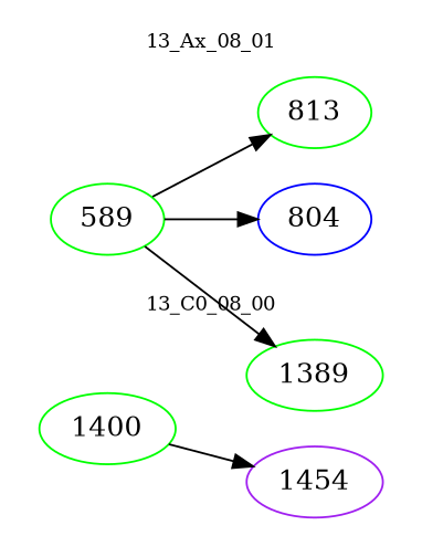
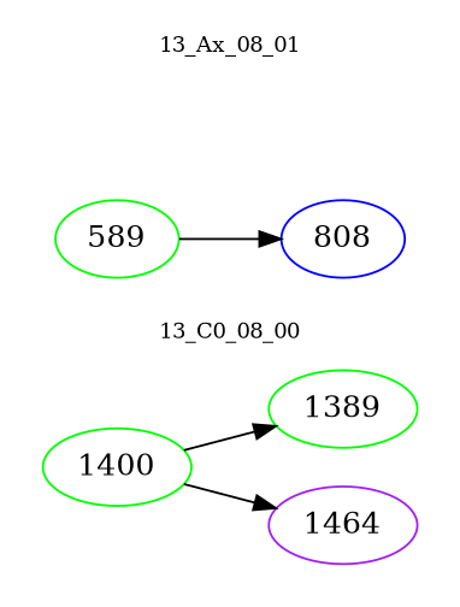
  digraph {
    rankdir=LR
    node [color=green]
    edge [color=black]
    n1 [label=589]
-   n2 [color=blue label=804]
-   n3 [label=813]
+   n2 [color=blue label=808]
    n4 [label=1400]
    n5 [label=1389]
-   n6 [color=purple label=1454]
+   n6 [color=purple label=1464]
    subgraph cluster_1 {
      color=white
      fontsize=10
      label="13_Ax_08_01"
      n1
      n2
-     n3
    }
    subgraph cluster_2 {
      color=white
      fontsize=10
      label="13_C0_08_00"
      n4
      n5
      n6
    }
    n1 -> n2
-   n1 -> n3
-   n1 -> n5
+   n4 -> n5
    n4 -> n6
  }
